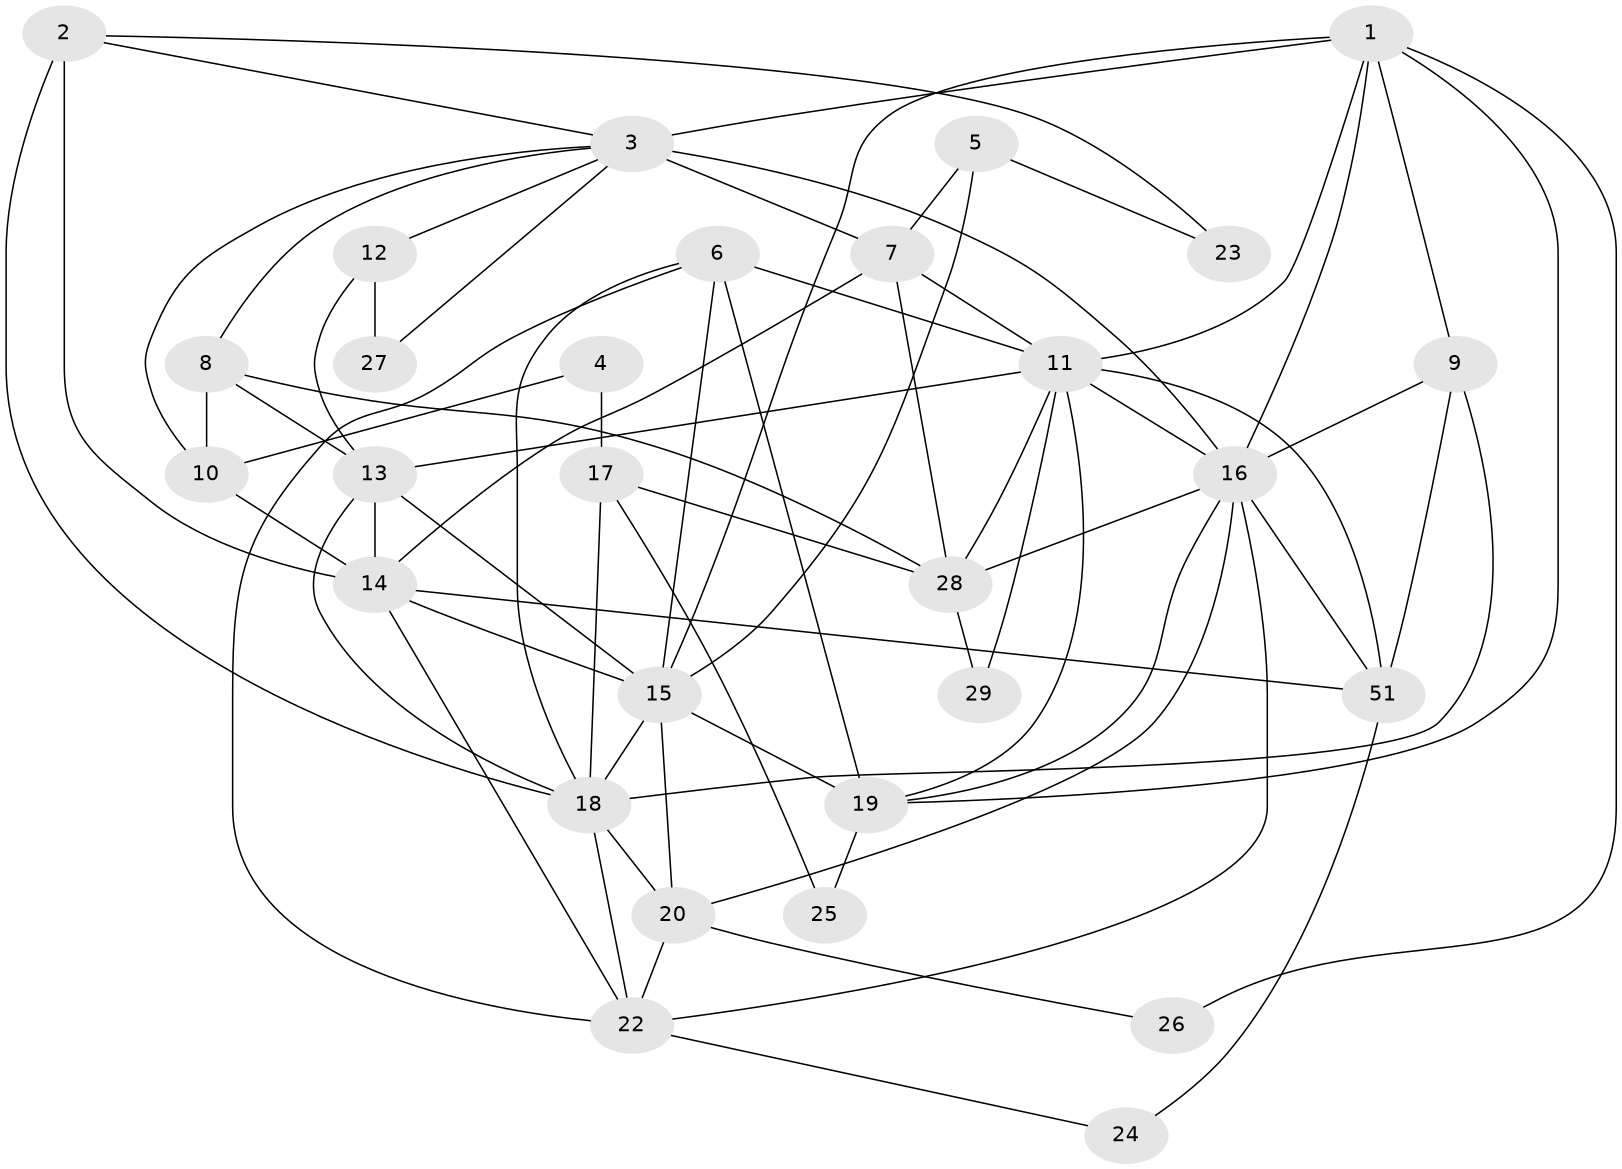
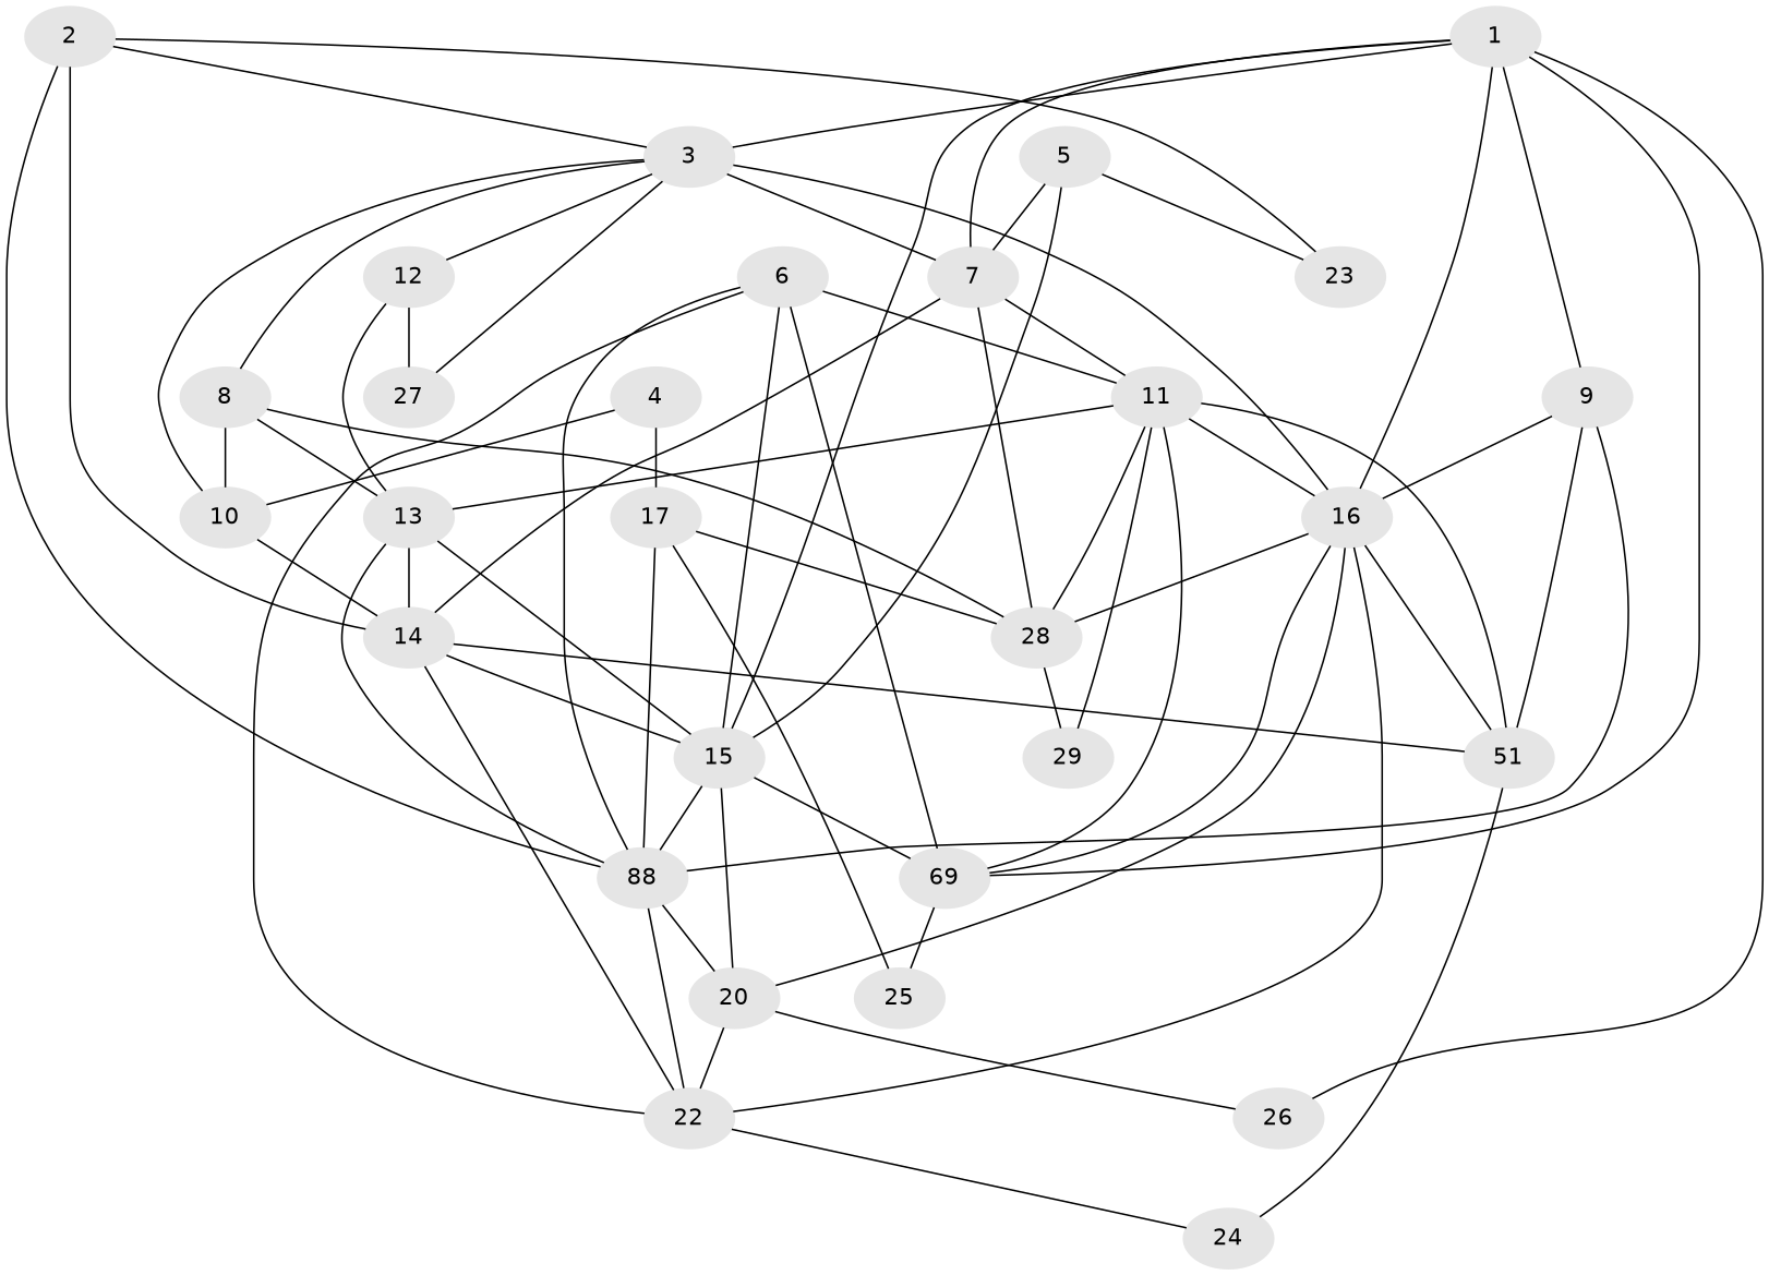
  graph {
    fontname="DejaVu Sans"
    node [color=gray90 fontname="DejaVu Sans" style=filled]
    edge [fontname="DejaVu Sans" weight=1.0]
    1
    3
    7
    9
    15
    16
-   19
+   19 [label=69]
    26
    8
    10
    12
    27
    14
    11
    28
-   18
+   18 [label=88]
    n17 [label=51]
    20
    22
    25
    2
    23
    13
    4
    17
    5
    6
    29
    24
    1 -- 3
-   1 -- 11
+   1 -- 7
    1 -- 9
    1 -- 15
    1 -- 16 [weight=2.0]
    1 -- 19
    1 -- 26
    3 -- 7
    3 -- 16 [weight=4.0]
    3 -- 8
    3 -- 10
    3 -- 12
    3 -- 27
    7 -- 14
    7 -- 11
    7 -- 28
    9 -- 16
    9 -- 18
    9 -- n17
    15 -- 19 [weight=2.0]
    15 -- 18 [weight=2.0]
    15 -- 20
    16 -- 19
    16 -- 28
    16 -- n17
    16 -- 20
    16 -- 22
    19 -- 25
    8 -- 10
    8 -- 28
    8 -- 13
    10 -- 14
    12 -- 27
    12 -- 13
    14 -- 15
    14 -- n17
    14 -- 22
    11 -- 16 [weight=4.0]
    11 -- 19
    11 -- 28
    11 -- n17 [weight=2.0]
    11 -- 13
    11 -- 29
    28 -- 29
    18 -- 20
    18 -- 22
    n17 -- 24
    20 -- 26
    20 -- 22
    22 -- 24
    2 -- 3 [weight=2.0]
    2 -- 14 [weight=3.0]
    2 -- 18
    2 -- 23
    13 -- 15
    13 -- 14 [weight=3.0]
    13 -- 18
    4 -- 10
    4 -- 17
    17 -- 28
    17 -- 18
    17 -- 25
    5 -- 7
    5 -- 15
    5 -- 23
    6 -- 15
    6 -- 19
    6 -- 11
    6 -- 18
    6 -- 22
  }
